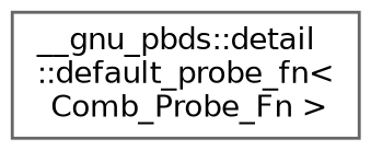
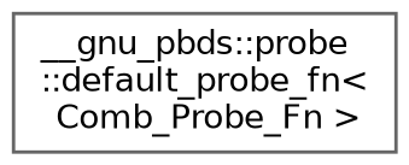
  digraph {
    rankdir=TB
-   n1 [color=grey40 fillcolor=white fontname=Helvetica fontsize=10 height=0.2 label="__gnu_pbds::detail\l::default_probe_fn\<\l Comb_Probe_Fn \>" shape=box style=filled width=0.4]
+   n1 [color=grey40 fillcolor=white fontname=Helvetica fontsize=10 height=0.2 label="__gnu_pbds::probe\l::default_probe_fn\<\l Comb_Probe_Fn \>" shape=box style=filled width=0.4]
  }
